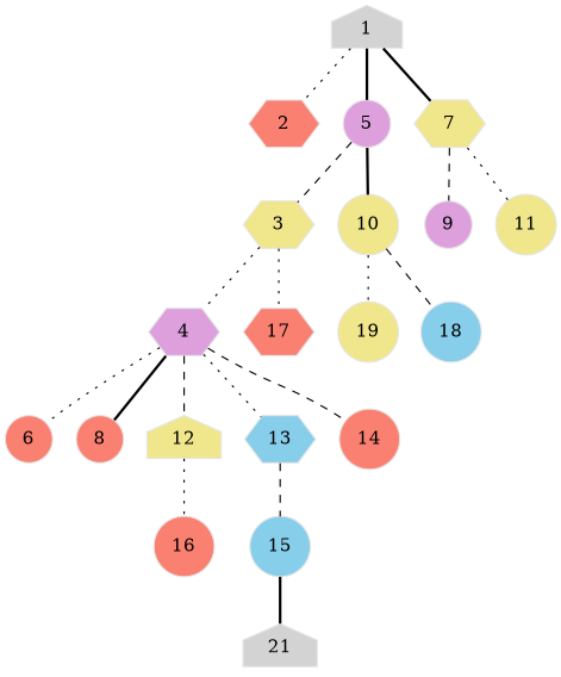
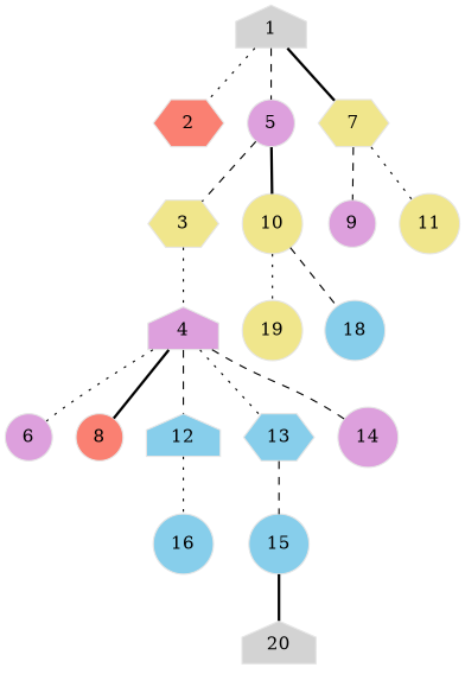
  graph {
    node [color=gray90 fillcolor=khaki shape=circle style=filled]
    edge [style=dotted]
    1 [fillcolor=lightgrey shape=house]
    2 [fillcolor=salmon shape=hexagon]
    5 [fillcolor=plum]
    7 [shape=hexagon]
    3 [shape=hexagon]
-   4 [fillcolor=plum shape=hexagon]
-   17 [fillcolor=salmon shape=hexagon]
+   4 [fillcolor=plum shape=house]
    10
    9 [fillcolor=plum]
    11
-   6 [fillcolor=salmon]
+   6 [fillcolor=plum]
    8 [fillcolor=salmon]
-   12 [shape=house]
+   12 [fillcolor=skyblue shape=house]
    13 [fillcolor=skyblue shape=hexagon]
-   14 [fillcolor=salmon]
-   16 [fillcolor=salmon]
+   14 [fillcolor=plum]
+   16 [fillcolor=skyblue]
    15 [fillcolor=skyblue]
    19
    18 [fillcolor=skyblue]
-   20 [fillcolor=lightgrey shape=house label=21]
+   20 [fillcolor=lightgrey shape=house]
    1 -- 2
-   1 -- 5 [style=bold]
+   1 -- 5 [style=dashed]
    1 -- 7 [style=bold]
    5 -- 3 [style=dashed]
    5 -- 10 [style=bold]
    7 -- 9 [style=dashed]
    7 -- 11
    3 -- 4
-   3 -- 17
    4 -- 6
    4 -- 8 [style=bold]
    4 -- 12 [style=dashed]
    4 -- 13
    4 -- 14 [style=dashed]
    10 -- 19
    10 -- 18 [style=dashed]
    12 -- 16
    13 -- 15 [style=dashed]
    15 -- 20 [style=bold]
  }
